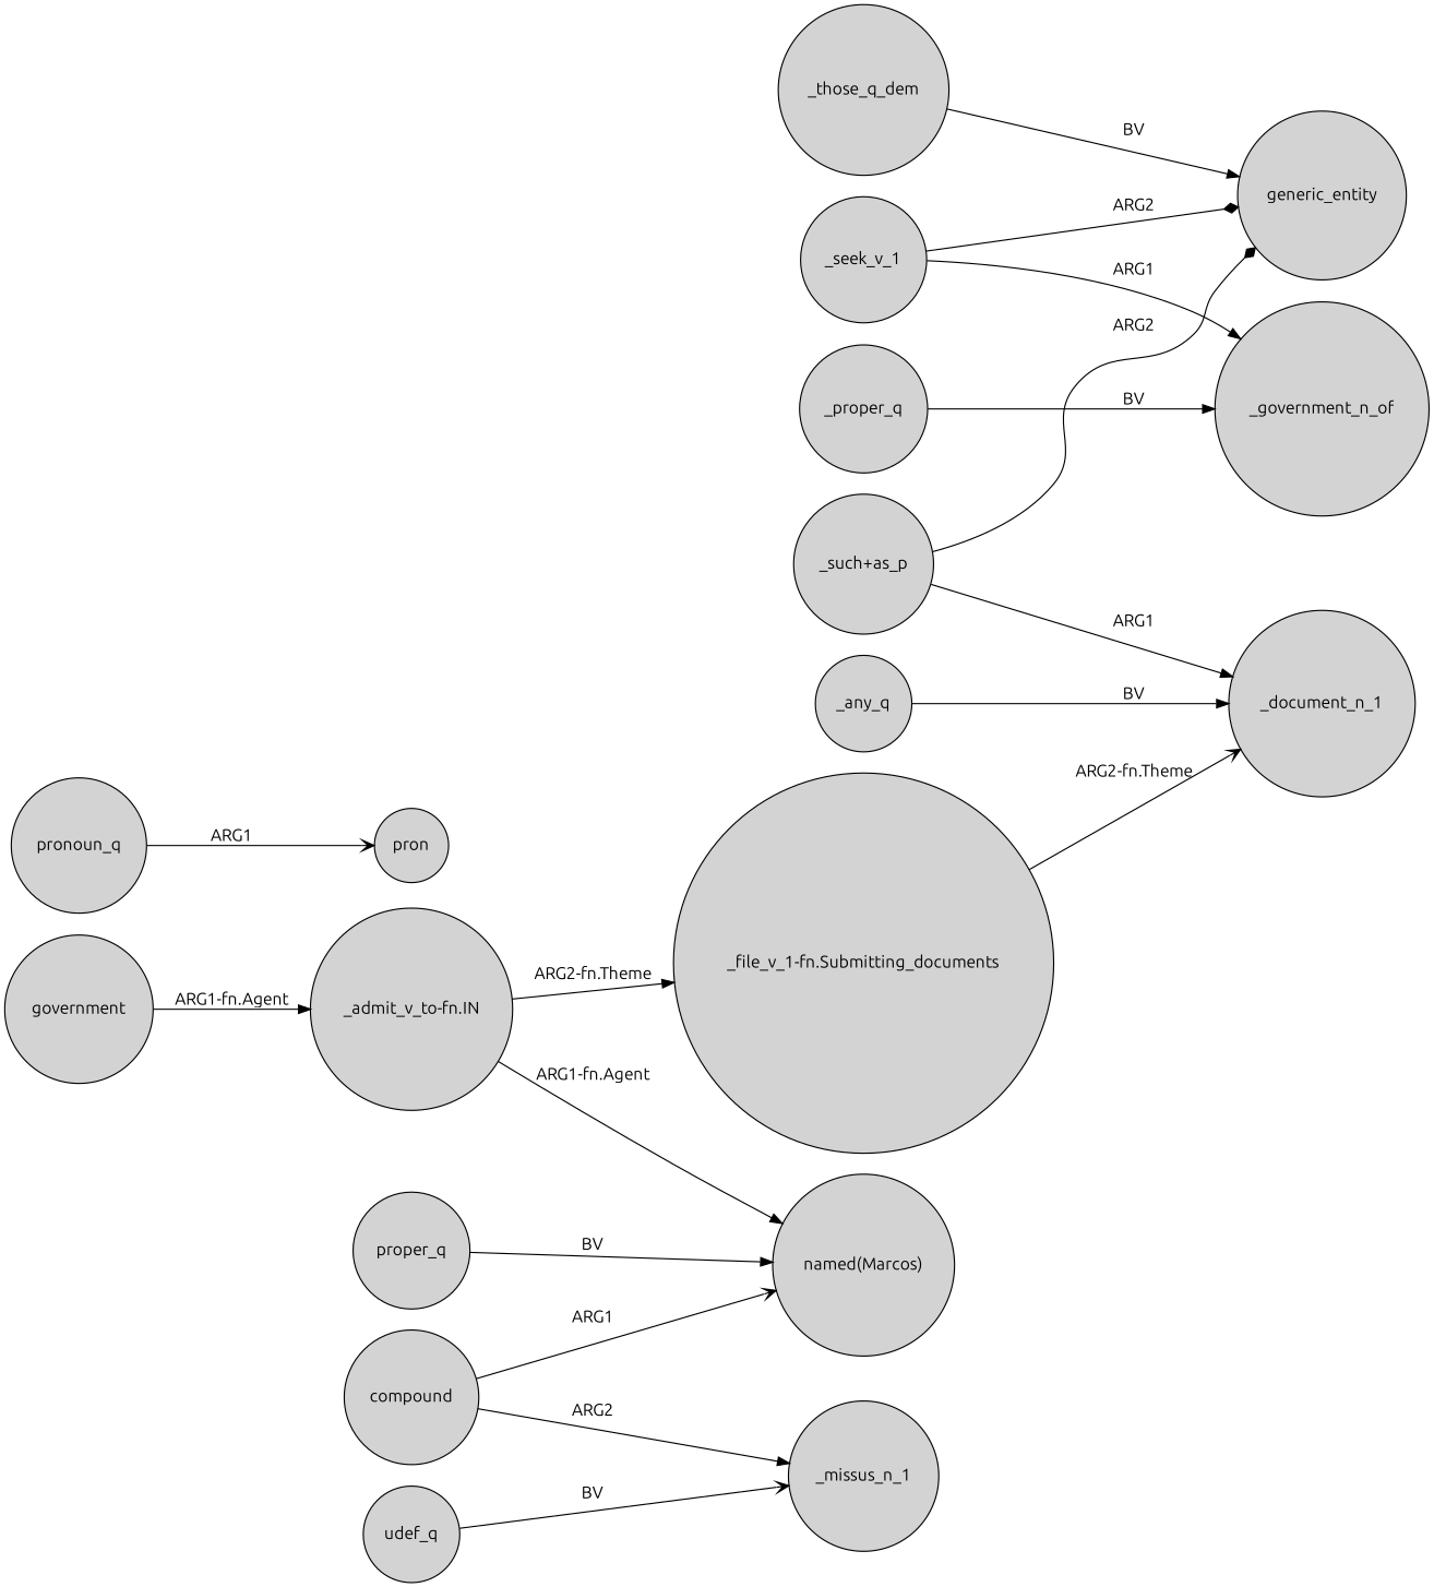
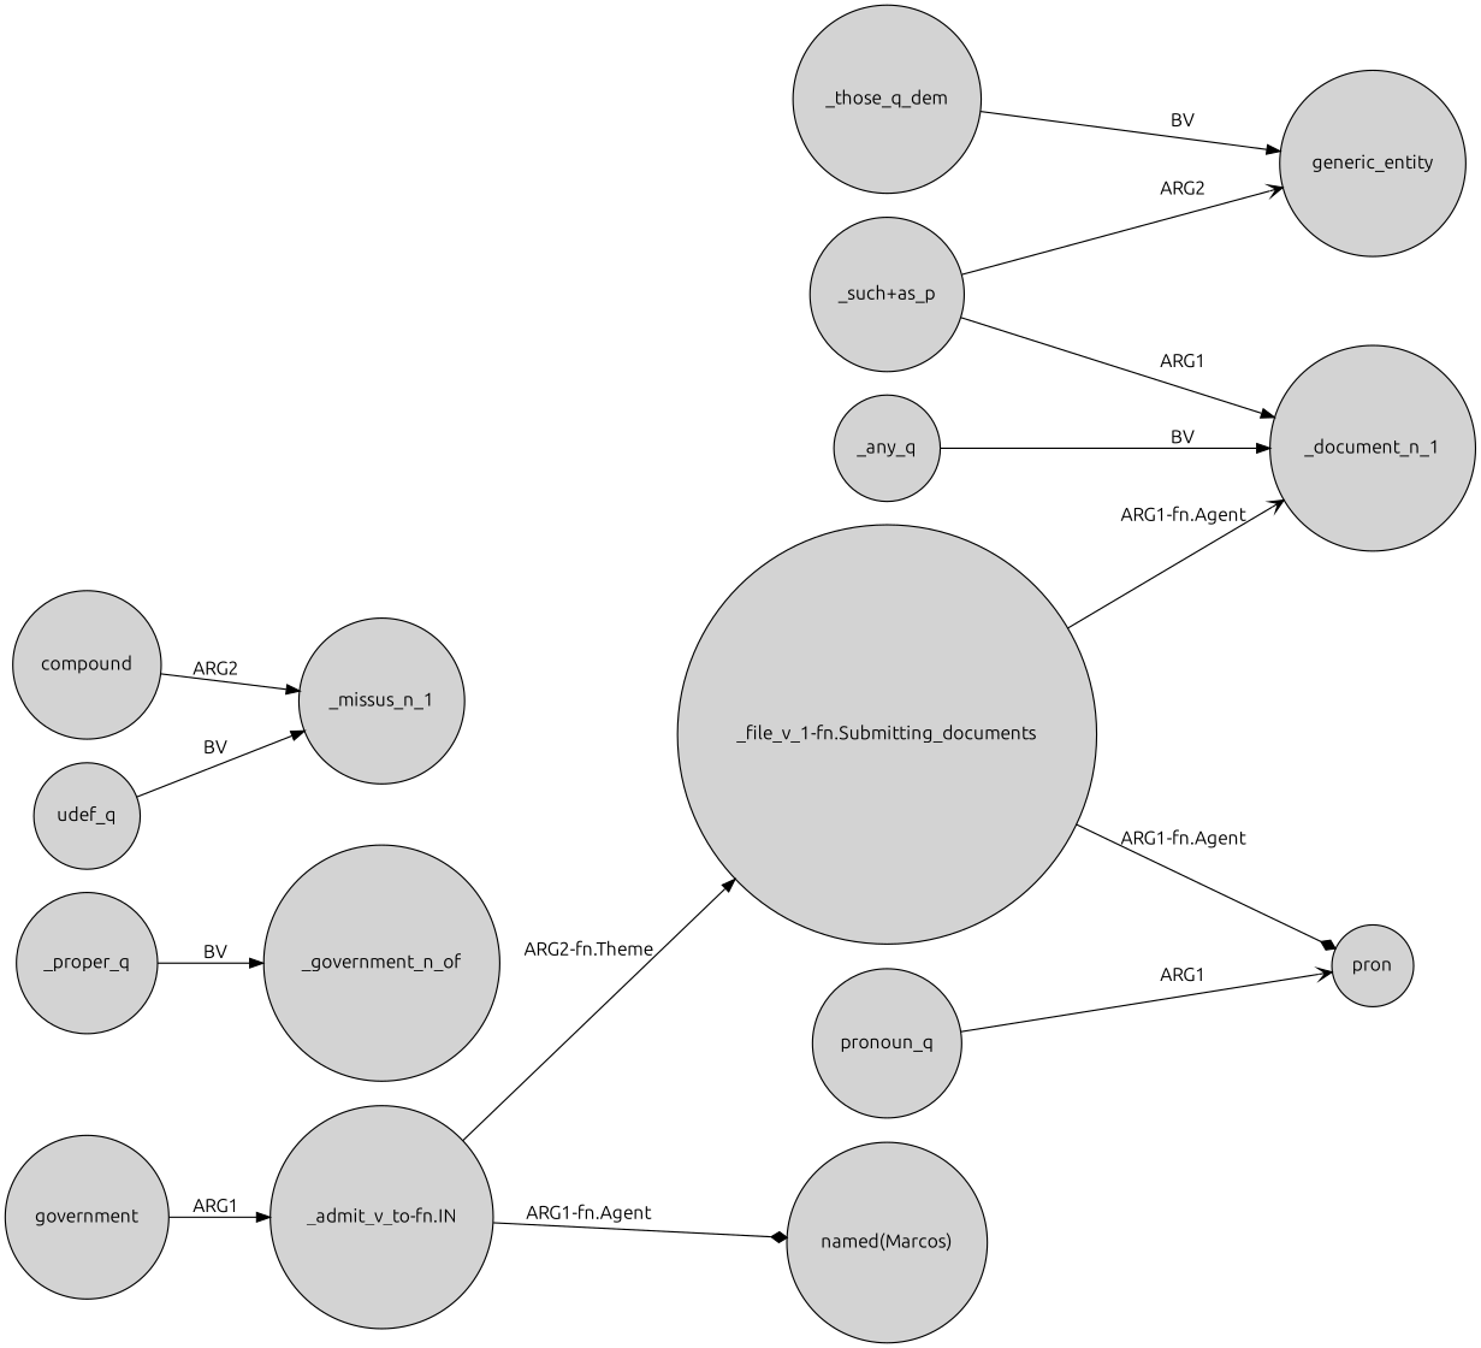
  digraph {
    fontname=Ubuntu
    rankdir=LR
    node [fontname=Ubuntu shape=circle style=filled]
    edge [arrowhead=normal fontname=Ubuntu]
    "_such+as_p"
    generic_entity
    _document_n_1
    n4 [label=government]
    "_admit_v_to-fn.IN"
    "_file_v_1-fn.Submitting_documents"
    "named(Marcos)"
    pron
-   _seek_v_1
    _government_n_of
    _any_q
    compound
    _missus_n_1
    udef_q
    pronoun_q
    n16 [label=_proper_q]
-   proper_q
    _those_q_dem
-   "_such+as_p" -> generic_entity [arrowhead=diamond label=ARG2]
+   "_such+as_p" -> generic_entity [arrowhead=vee label=ARG2]
    "_such+as_p" -> _document_n_1 [label=ARG1]
-   n4 -> "_admit_v_to-fn.IN" [label="ARG1-fn.Agent"]
+   n4 -> "_admit_v_to-fn.IN" [label=ARG1]
    "_admit_v_to-fn.IN" -> "_file_v_1-fn.Submitting_documents" [label="ARG2-fn.Theme"]
-   "_admit_v_to-fn.IN" -> "named(Marcos)" [label="ARG1-fn.Agent"]
-   "_file_v_1-fn.Submitting_documents" -> _document_n_1 [arrowhead=vee label="ARG2-fn.Theme"]
-   _seek_v_1 -> generic_entity [arrowhead=diamond label=ARG2]
-   _seek_v_1 -> _government_n_of [label=ARG1]
+   "_admit_v_to-fn.IN" -> "named(Marcos)" [arrowhead=diamond label="ARG1-fn.Agent"]
+   "_file_v_1-fn.Submitting_documents" -> _document_n_1 [arrowhead=vee label="ARG1-fn.Agent"]
+   "_file_v_1-fn.Submitting_documents" -> pron [arrowhead=diamond label="ARG1-fn.Agent"]
    _any_q -> _document_n_1 [label=BV]
-   compound -> "named(Marcos)" [arrowhead=vee label=ARG1]
    compound -> _missus_n_1 [label=ARG2]
-   udef_q -> _missus_n_1 [arrowhead=vee label=BV]
+   udef_q -> _missus_n_1 [label=BV]
    pronoun_q -> pron [arrowhead=vee label=ARG1]
    n16 -> _government_n_of [label=BV]
-   proper_q -> "named(Marcos)" [label=BV]
    _those_q_dem -> generic_entity [label=BV]
  }
